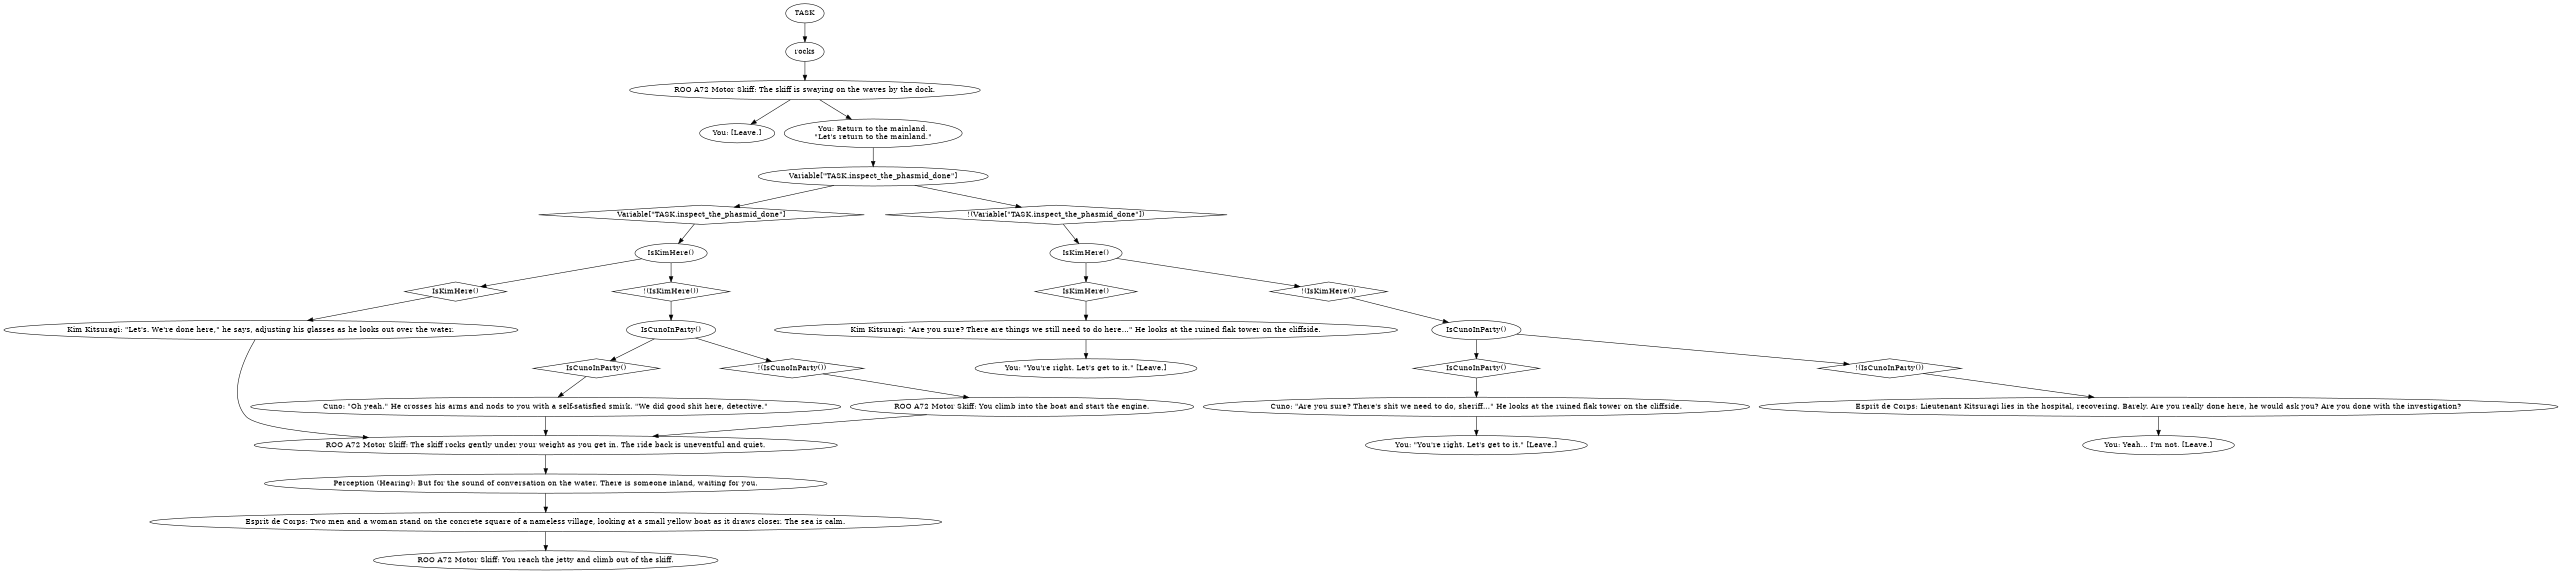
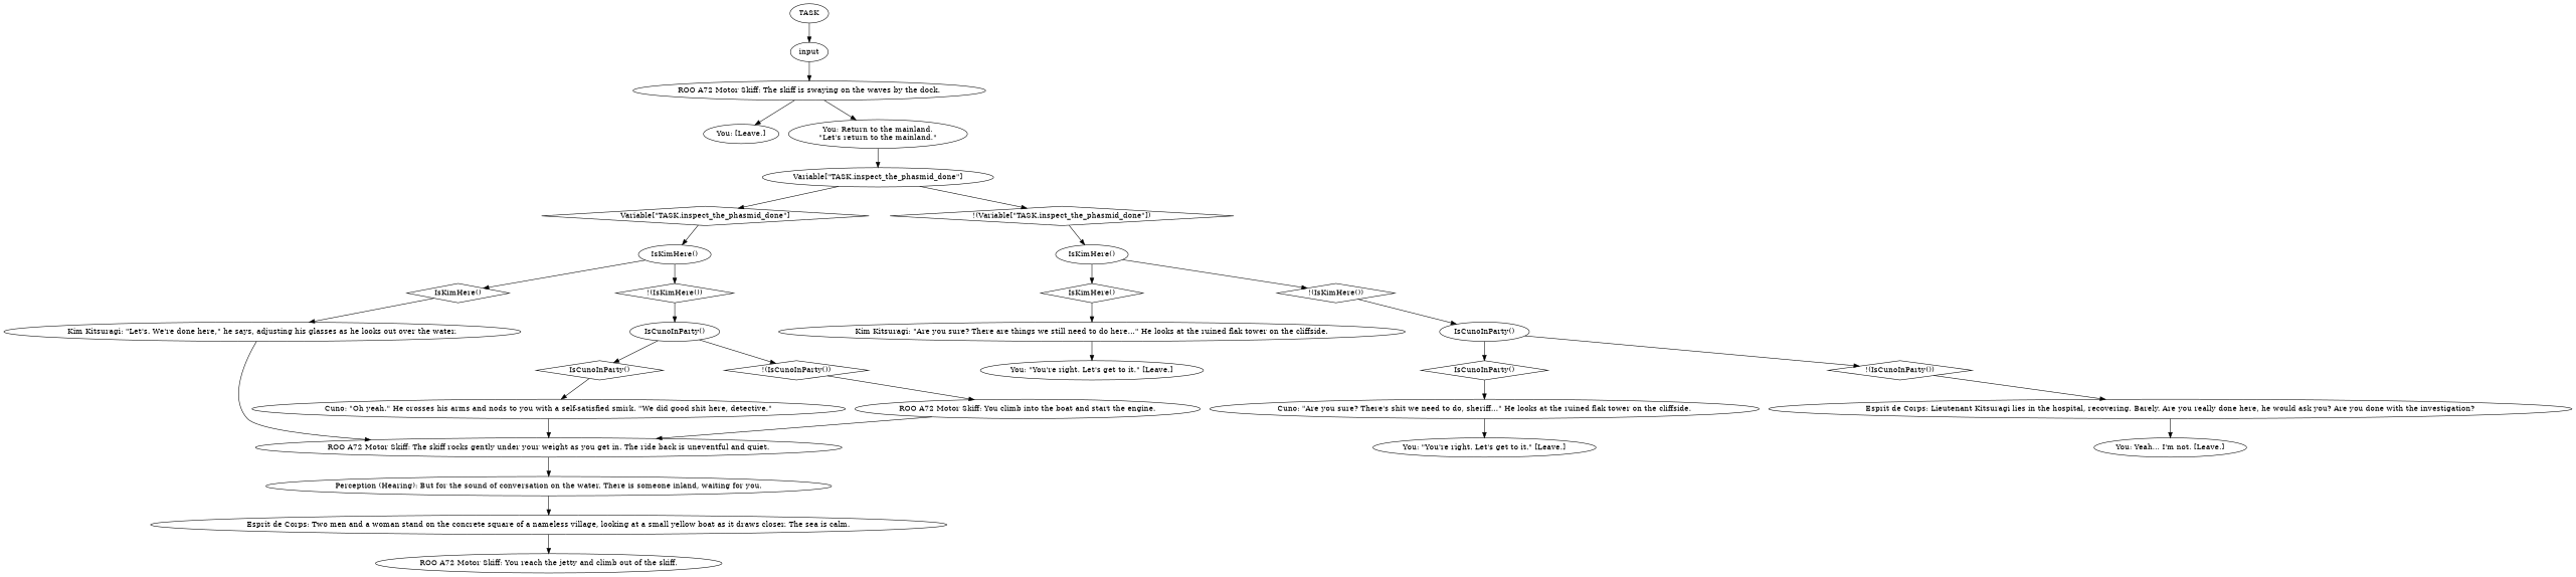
  digraph {
    n1 [label=TASK]
-   n2 [label=rocks]
+   n2 [label=input]
    n3 [label="ROO A72 Motor Skiff: The skiff is swaying on the waves by the dock."]
    n4 [label="You: [Leave.]"]
    n5 [label="You: Return to the mainland.\n\"Let's return to the mainland.\""]
    n6 [label="You: \"You're right. Let's get to it.\" [Leave.]"]
    n7 [label="ROO A72 Motor Skiff: You climb into the boat and start the engine."]
    n8 [label="ROO A72 Motor Skiff: The skiff rocks gently under your weight as you get in. The ride back is uneventful and quiet."]
    n9 [label="Perception (Hearing): But for the sound of conversation on the water. There is someone inland, waiting for you."]
    n10 [label="Cuno: \"Are you sure? There's shit we need to do, sheriff...\" He looks at the ruined flak tower on the cliffside."]
    n11 [label="IsCunoInParty()"]
    n12 [label="IsCunoInParty()" shape=diamond]
    n13 [label="!(IsCunoInParty())" shape=diamond]
    n14 [label="Esprit de Corps: Lieutenant Kitsuragi lies in the hospital, recovering. Barely. Are you really done here, he would ask you? Are you done with the investigation?"]
    n15 [label="You: Yeah... I'm not. [Leave.]"]
    n16 [label="You: \"You're right. Let's get to it.\" [Leave.]"]
    n17 [label="Variable[\"TASK.inspect_the_phasmid_done\"]"]
    n18 [label="Kim Kitsuragi: \"Are you sure? There are things we still need to do here...\" He looks at the ruined flak tower on the cliffside."]
    n19 [label="Variable[\"TASK.inspect_the_phasmid_done\"]" shape=diamond]
    n20 [label="!(Variable[\"TASK.inspect_the_phasmid_done\"])" shape=diamond]
    n21 [label="Esprit de Corps: Two men and a woman stand on the concrete square of a nameless village, looking at a small yellow boat as it draws closer. The sea is calm."]
    n22 [label="Kim Kitsuragi: \"Let's. We're done here,\" he says, adjusting his glasses as he looks out over the water."]
    n23 [label="IsKimHere()"]
    n24 [label="IsKimHere()" shape=diamond]
    n25 [label="!(IsKimHere())" shape=diamond]
    n26 [label="Cuno: \"Oh yeah.\" He crosses his arms and nods to you with a self-satisfied smirk. \"We did good shit here, detective.\""]
    n27 [label="ROO A72 Motor Skiff: You reach the jetty and climb out of the skiff."]
    n28 [label="IsKimHere()"]
    n29 [label="IsKimHere()" shape=diamond]
    n30 [label="!(IsKimHere())" shape=diamond]
    n31 [label="IsCunoInParty()"]
    n32 [label="IsCunoInParty()" shape=diamond]
    n33 [label="!(IsCunoInParty())" shape=diamond]
    n1 -> n2
    n2 -> n3
    n3 -> n4
    n3 -> n5
    n5 -> n17
    n7 -> n8
    n8 -> n9
    n9 -> n21
    n10 -> n6
    n11 -> n12
    n11 -> n13
    n12 -> n10
    n13 -> n14
    n14 -> n15
    n17 -> n19
    n17 -> n20
    n18 -> n16
    n19 -> n28
    n20 -> n23
    n21 -> n27
    n22 -> n8
    n23 -> n24
    n23 -> n25
    n24 -> n18
    n25 -> n11
    n26 -> n8
    n28 -> n29
    n28 -> n30
    n29 -> n22
    n30 -> n31
    n31 -> n32
    n31 -> n33
    n32 -> n26
    n33 -> n7
  }
